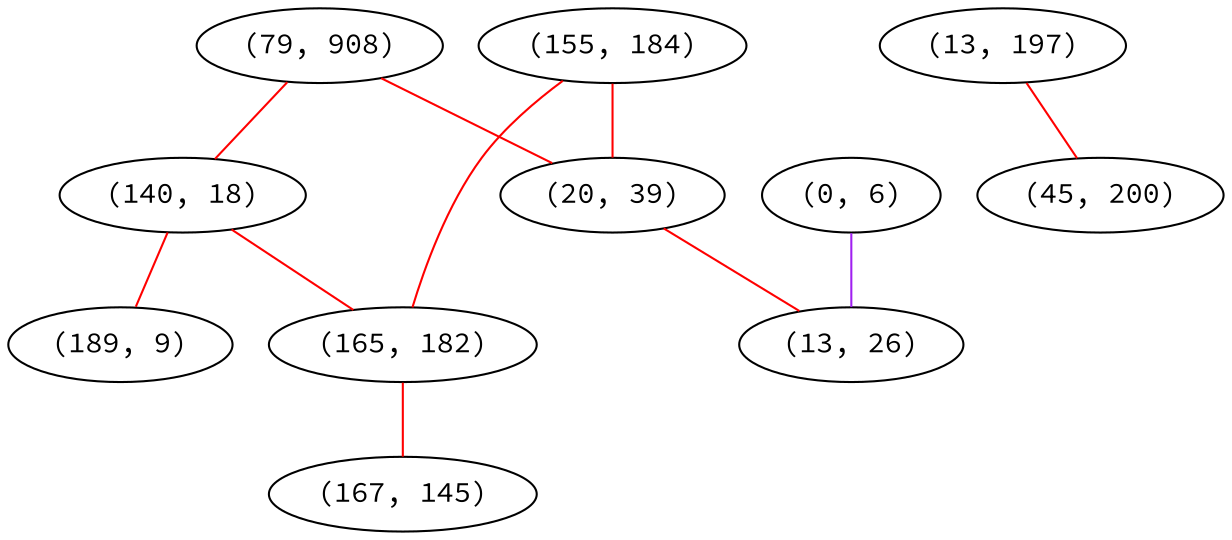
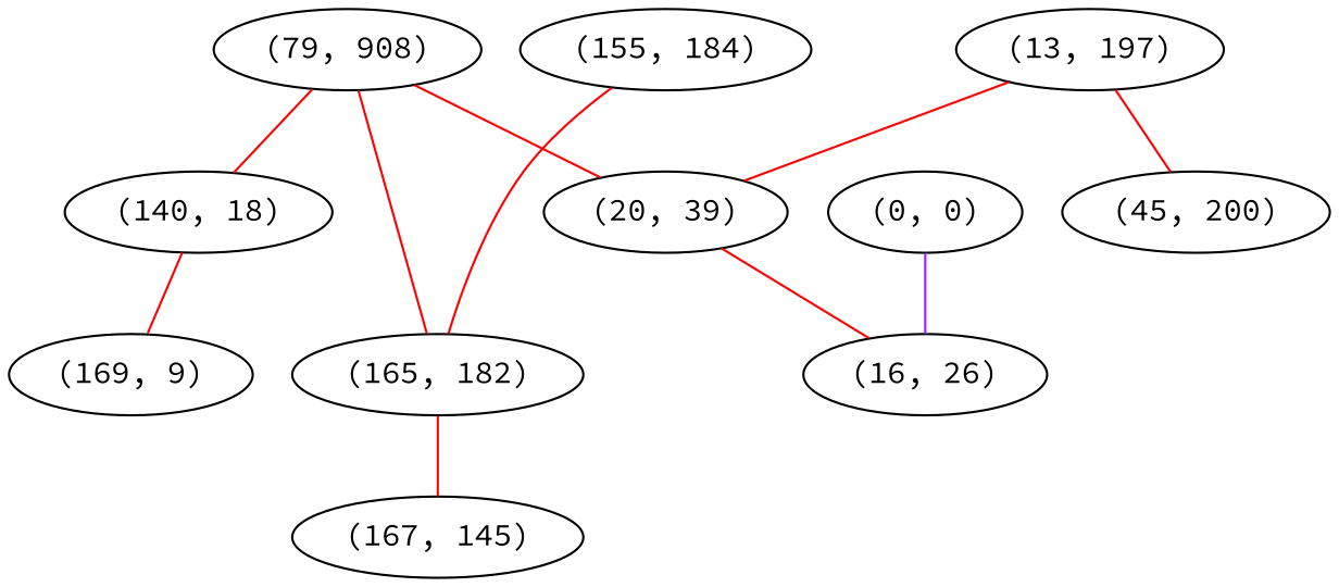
  graph {
    fontname="Source Code Pro"
    node [fontname="Source Code Pro"]
    edge [color=red fontname="Source Code Pro" weight=1]
    n1 [label="(79, 908)"]
    n2 [label="(140, 18)"]
    "(20, 39)"
    "(165, 182)"
-   "(169, 9)" [label="(189, 9)"]
-   "(16, 26)" [label="(13, 26)"]
-   "(0, 0)" [label="(0, 6)"]
+   "(169, 9)"
+   "(16, 26)"
+   "(0, 0)"
    "(155, 184)"
    n9 [label="(167, 145)"]
    "(13, 197)"
    n11 [label="(45, 200)"]
    n1 -- n2
    n1 -- "(20, 39)"
-   n2 -- "(165, 182)"
+   n1 -- "(165, 182)"
    n2 -- "(169, 9)"
    "(20, 39)" -- "(16, 26)"
    "(165, 182)" -- n9
    "(0, 0)" -- "(16, 26)" [color=purple weight=4]
    "(155, 184)" -- "(165, 182)"
-   "(155, 184)" -- "(20, 39)"
+   "(13, 197)" -- "(20, 39)"
    "(13, 197)" -- n11
  }
